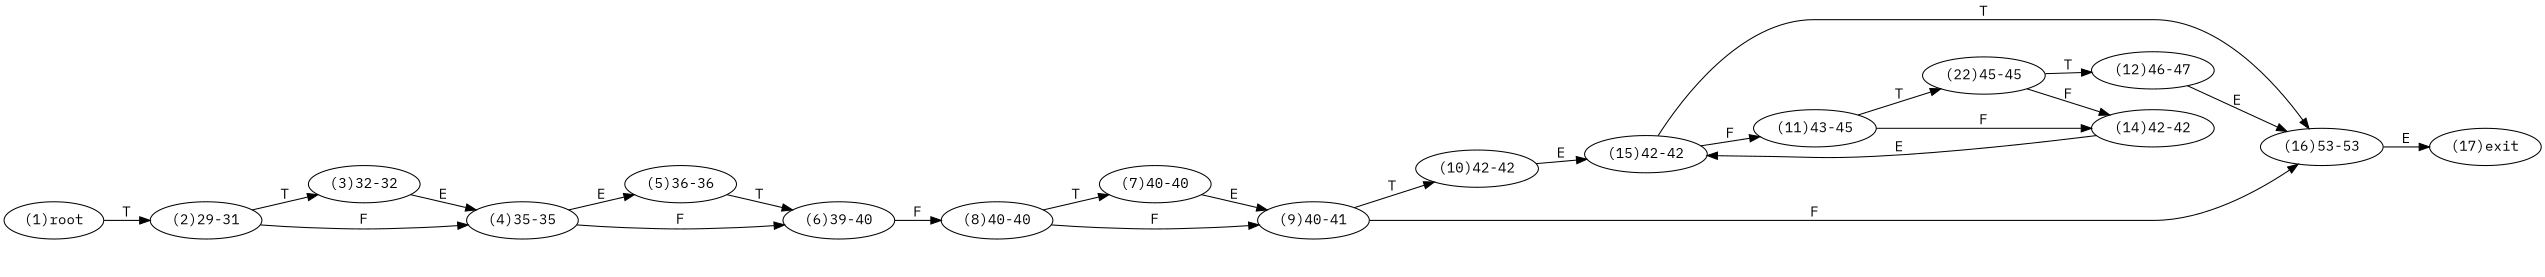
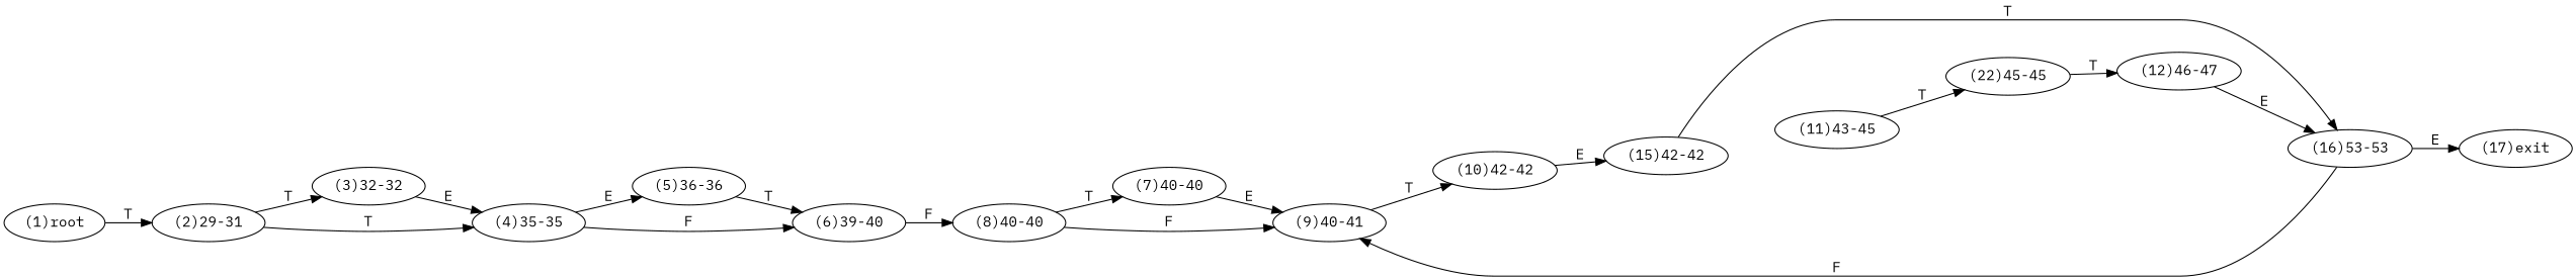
  digraph {
    fontname="IBM Plex Mono"
    rankdir=LR
    node [fontname="IBM Plex Mono"]
    edge [fontname="IBM Plex Mono"]
    n1 [label="(1)root"]
    n2 [label="(2)29-31"]
    n3 [label="(3)32-32"]
    n4 [label="(4)35-35"]
    n5 [label="(5)36-36"]
    n6 [label="(6)39-40"]
    n7 [label="(8)40-40"]
    n8 [label="(7)40-40"]
    n9 [label="(9)40-41"]
    n10 [label="(10)42-42"]
    n11 [label="(16)53-53"]
    n12 [label="(15)42-42"]
    n13 [label="(17)exit"]
    n14 [label="(11)43-45"]
    n15 [label="(22)45-45"]
-   n16 [label="(14)42-42"]
    n17 [label="(12)46-47"]
    n1 -> n2 [label=T]
    n2 -> n3 [label=T]
-   n2 -> n4 [label=F]
+   n2 -> n4 [label=T]
    n3 -> n4 [label=E]
    n4 -> n5 [label=E]
    n4 -> n6 [label=F]
    n5 -> n6 [label=T]
    n6 -> n7 [label=F]
    n7 -> n8 [label=T]
    n7 -> n9 [label=F]
    n8 -> n9 [label=E]
    n9 -> n10 [label=T]
-   n9 -> n11 [label=F]
+   n11 -> n9 [label=F]
    n10 -> n12 [label=E]
    n11 -> n13 [label=E]
    n12 -> n11 [label=T]
-   n12 -> n14 [label=F]
    n14 -> n15 [label=T]
-   n14 -> n16 [label=F]
-   n15 -> n16 [label=F]
    n15 -> n17 [label=T]
-   n16 -> n12 [label=E]
    n17 -> n11 [label=E]
  }
